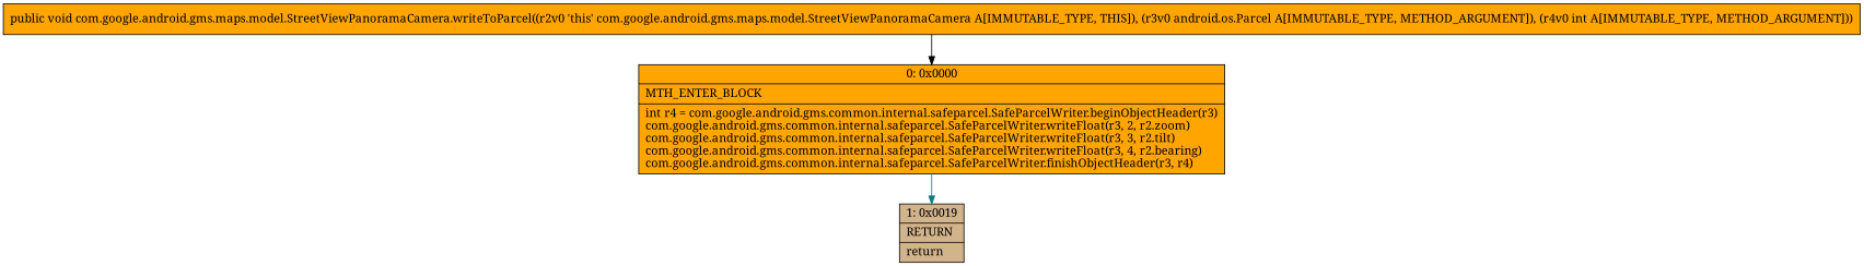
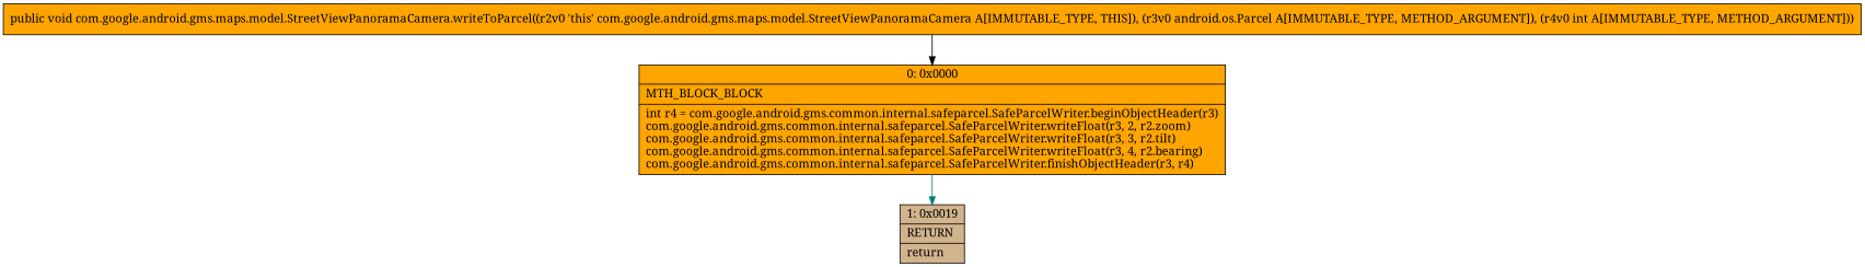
  digraph {
    fontname="Noto Serif"
    node [shape=record style=filled fillcolor=orange fontname="Noto Serif"]
    edge [fontname="Noto Serif"]
-   n1 [label="{0\:\ 0x0000|MTH_ENTER_BLOCK\l|int r4 = com.google.android.gms.common.internal.safeparcel.SafeParcelWriter.beginObjectHeader(r3)\lcom.google.android.gms.common.internal.safeparcel.SafeParcelWriter.writeFloat(r3, 2, r2.zoom)\lcom.google.android.gms.common.internal.safeparcel.SafeParcelWriter.writeFloat(r3, 3, r2.tilt)\lcom.google.android.gms.common.internal.safeparcel.SafeParcelWriter.writeFloat(r3, 4, r2.bearing)\lcom.google.android.gms.common.internal.safeparcel.SafeParcelWriter.finishObjectHeader(r3, r4)\l}"]
+   n1 [label="{0\:\ 0x0000|MTH_BLOCK_BLOCK\l|int r4 = com.google.android.gms.common.internal.safeparcel.SafeParcelWriter.beginObjectHeader(r3)\lcom.google.android.gms.common.internal.safeparcel.SafeParcelWriter.writeFloat(r3, 2, r2.zoom)\lcom.google.android.gms.common.internal.safeparcel.SafeParcelWriter.writeFloat(r3, 3, r2.tilt)\lcom.google.android.gms.common.internal.safeparcel.SafeParcelWriter.writeFloat(r3, 4, r2.bearing)\lcom.google.android.gms.common.internal.safeparcel.SafeParcelWriter.finishObjectHeader(r3, r4)\l}"]
    n2 [label="{1\:\ 0x0019|RETURN\l|return\l}" fillcolor=tan]
    n3 [label="{public void com.google.android.gms.maps.model.StreetViewPanoramaCamera.writeToParcel((r2v0 'this' com.google.android.gms.maps.model.StreetViewPanoramaCamera A[IMMUTABLE_TYPE, THIS]), (r3v0 android.os.Parcel A[IMMUTABLE_TYPE, METHOD_ARGUMENT]), (r4v0 int A[IMMUTABLE_TYPE, METHOD_ARGUMENT])) }"]
    n1 -> n2 [color=teal]
    n3 -> n1 [color=black]
  }
